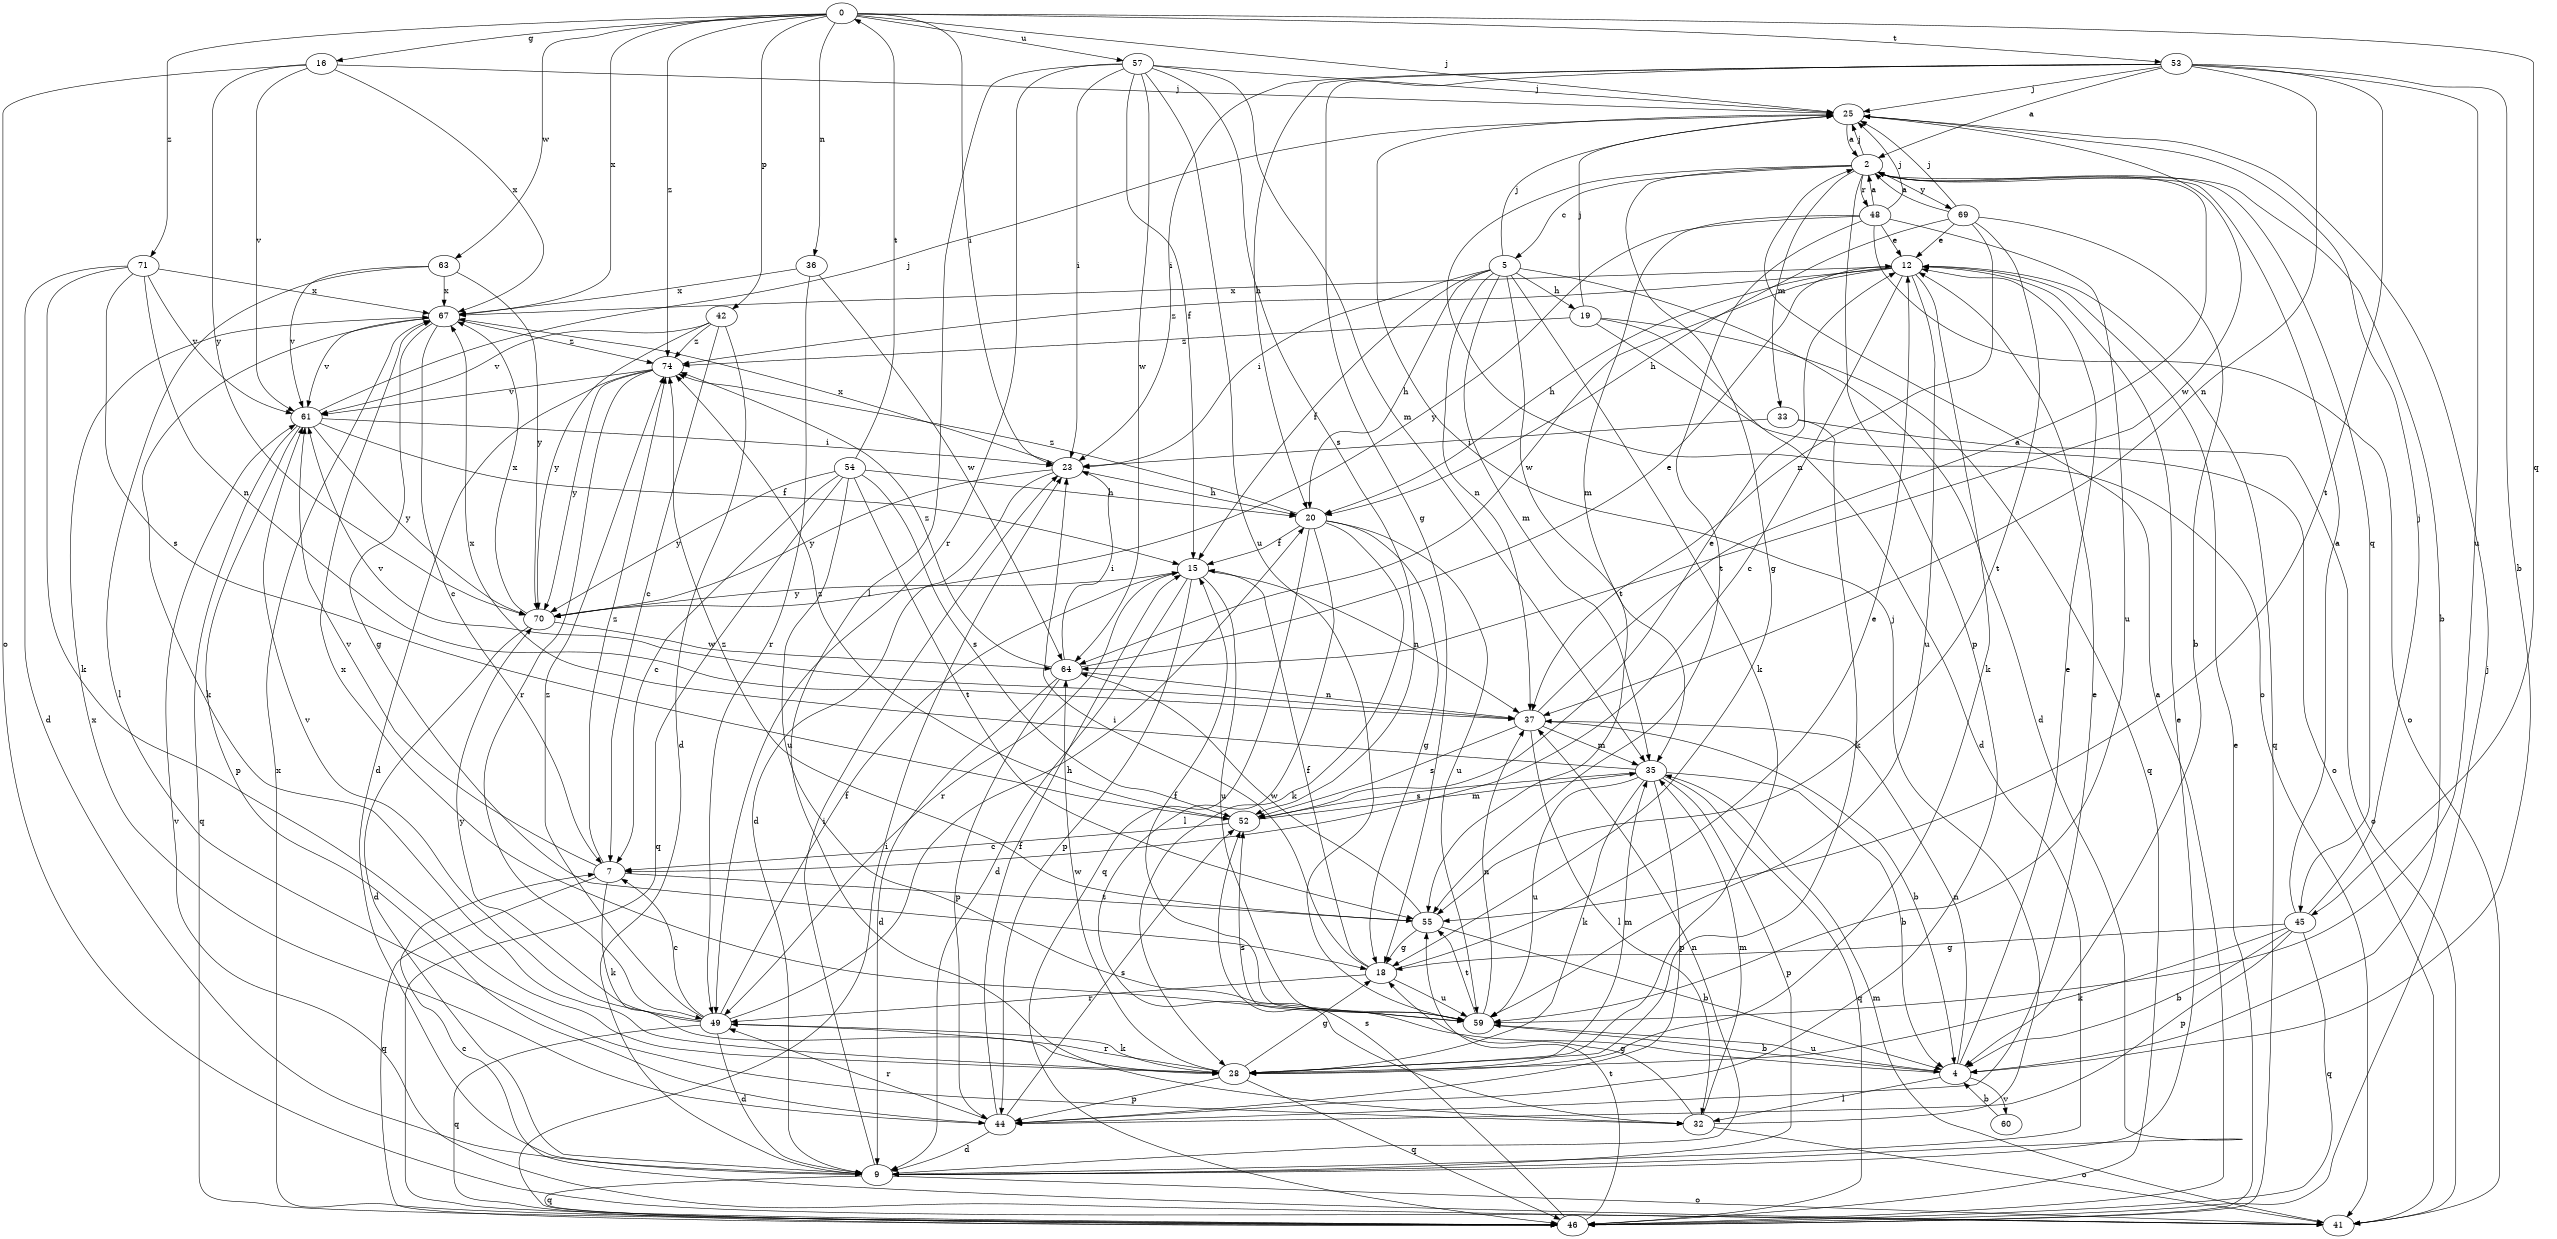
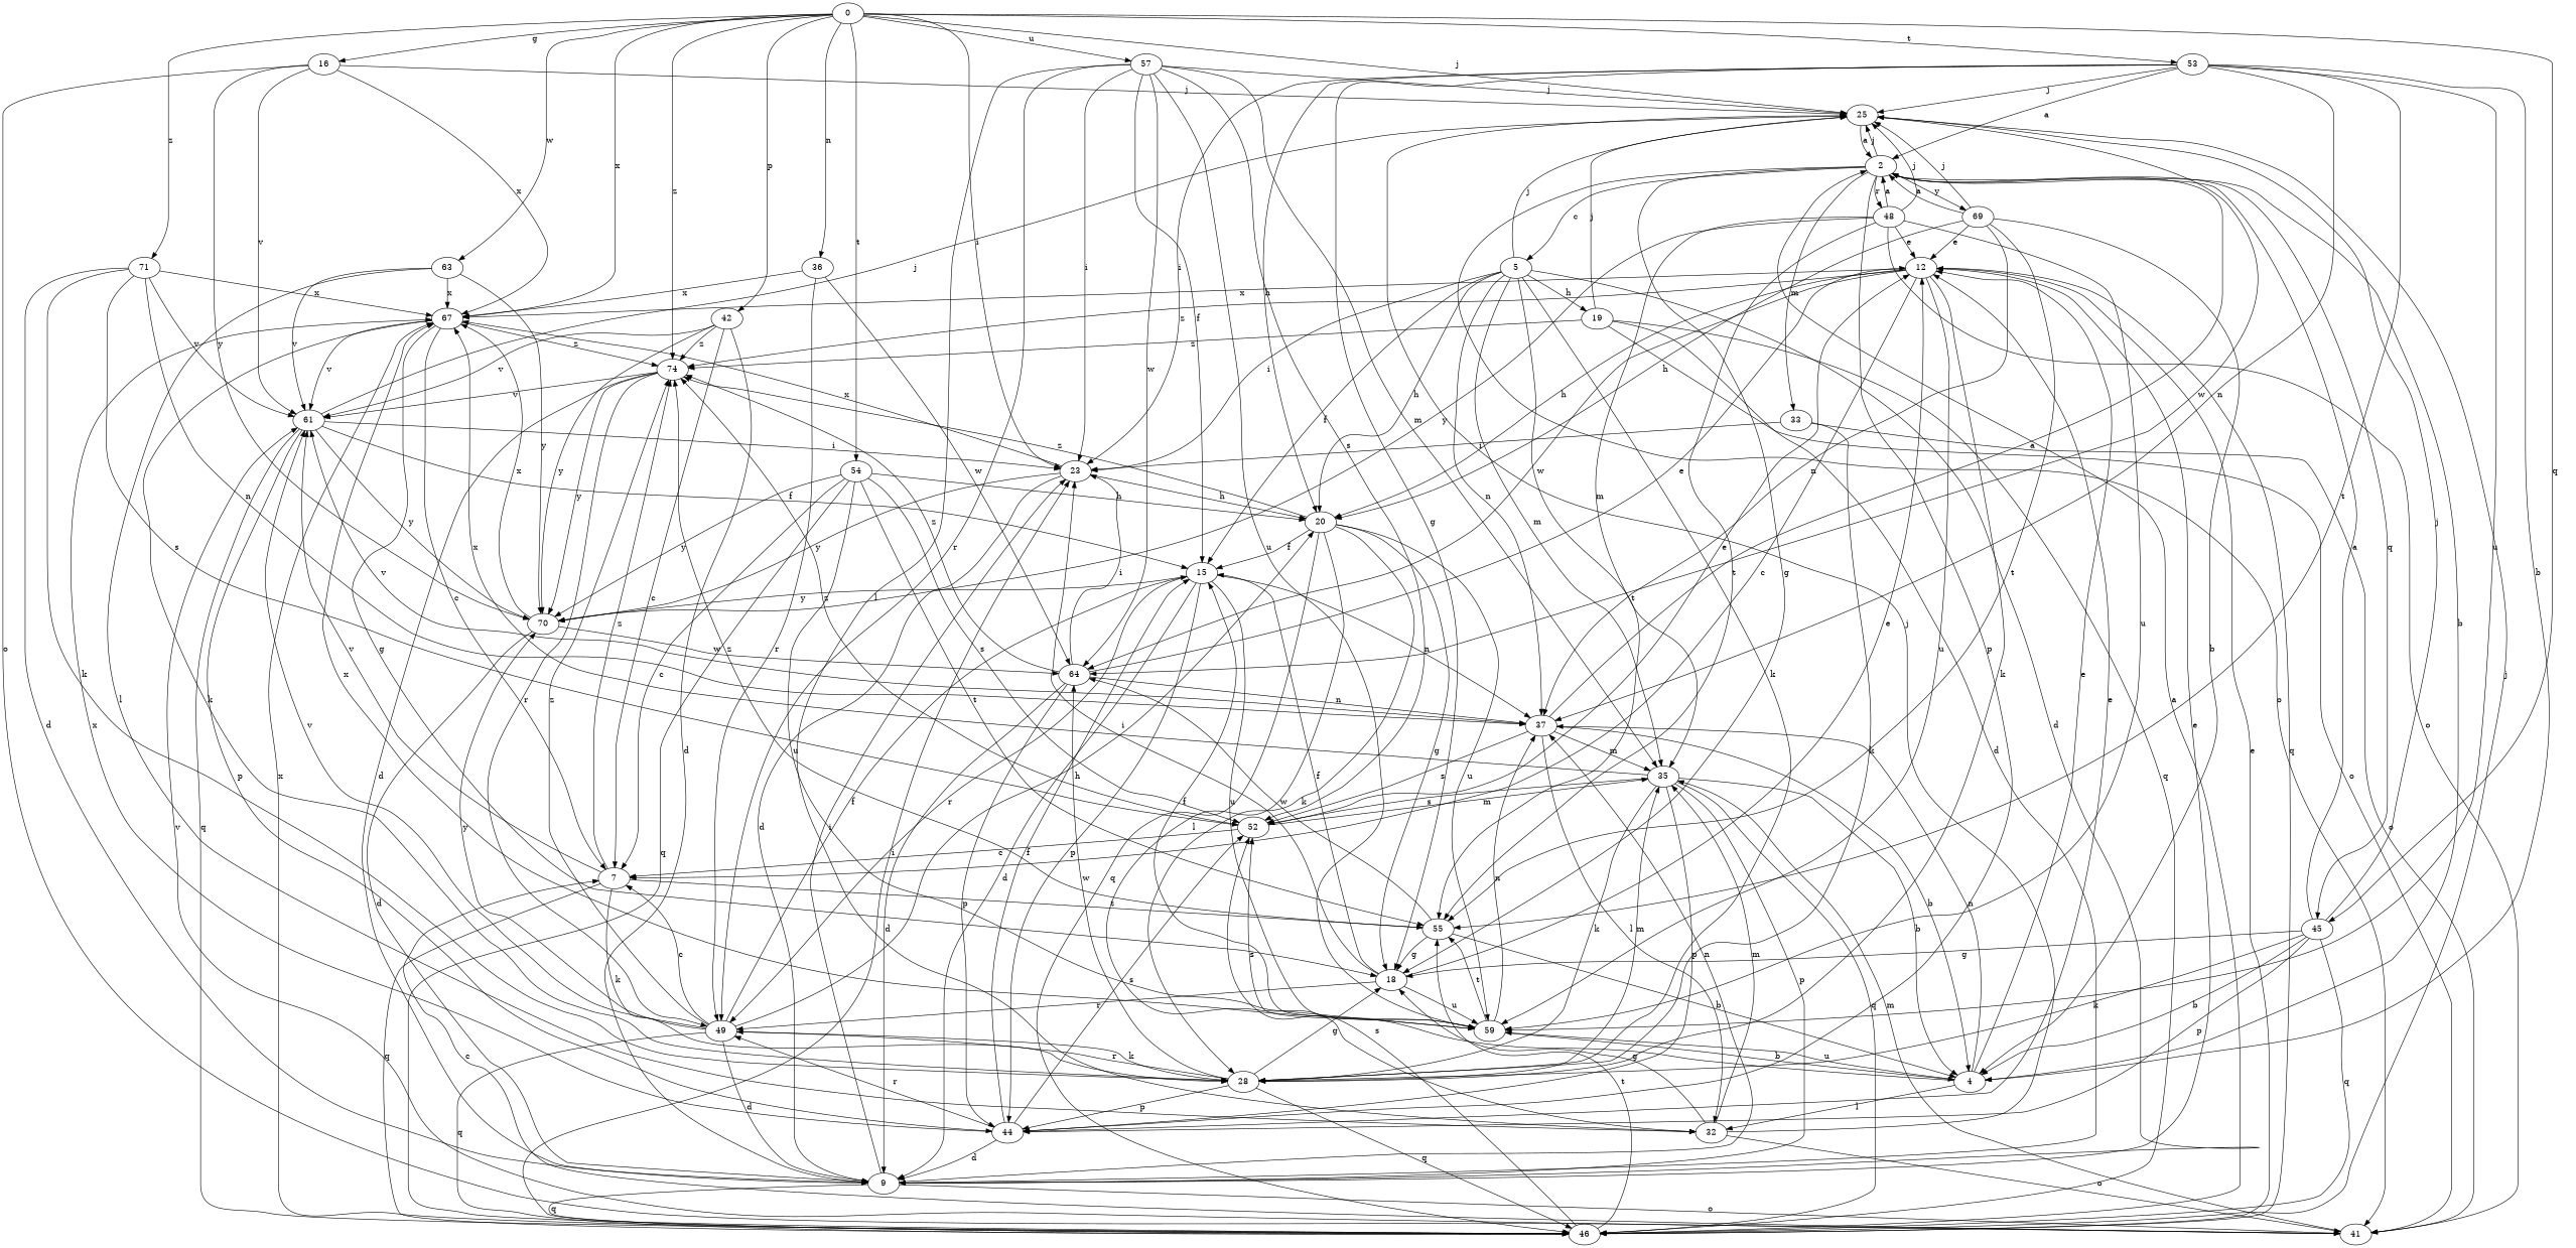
  strict digraph {
    0
    16
    23
    25
    36
    42
    45
    53
    54
    57
    63
    67
    71
    74
    41
    61
    70
    9
    20
    2
    64
    49
    7
    4
    18
    44
    28
    46
    37
    59
    55
    52
    32
    15
    35
    5
    33
    48
    69
    12
-   60
    19
    0 -> 16 [label=g]
    0 -> 23 [label=i]
    0 -> 25 [label=j]
    0 -> 36 [label=n]
    0 -> 42 [label=p]
    0 -> 45 [label=q]
    0 -> 53 [label=t]
-   54 -> 0 [label=t]
+   0 -> 54 [label=t]
    0 -> 57 [label=u]
    0 -> 63 [label=w]
    0 -> 67 [label=x]
    0 -> 71 [label=z]
    0 -> 74 [label=z]
    16 -> 25 [label=j]
    16 -> 67 [label=x]
    16 -> 41 [label=o]
    16 -> 61 [label=v]
    16 -> 70 [label=y]
    23 -> 67 [label=x]
    23 -> 70 [label=y]
    23 -> 9 [label=d]
    23 -> 20 [label=h]
    25 -> 2 [label=a]
    25 -> 64 [label=w]
    36 -> 67 [label=x]
    36 -> 64 [label=w]
    36 -> 49 [label=r]
    42 -> 74 [label=z]
    42 -> 61 [label=v]
    42 -> 70 [label=y]
    42 -> 9 [label=d]
    42 -> 7 [label=c]
    45 -> 25 [label=j]
    45 -> 2 [label=a]
    45 -> 4 [label=b]
    45 -> 18 [label=g]
    45 -> 44 [label=p]
    45 -> 28 [label=k]
    45 -> 46 [label=q]
    53 -> 23 [label=i]
    53 -> 25 [label=j]
    53 -> 20 [label=h]
    53 -> 2 [label=a]
    53 -> 4 [label=b]
    53 -> 18 [label=g]
    53 -> 37 [label=n]
    53 -> 59 [label=u]
    53 -> 55 [label=t]
    54 -> 70 [label=y]
    54 -> 20 [label=h]
    54 -> 7 [label=c]
    54 -> 46 [label=q]
    54 -> 59 [label=u]
    54 -> 55 [label=t]
    54 -> 52 [label=s]
    57 -> 23 [label=i]
    57 -> 25 [label=j]
    57 -> 64 [label=w]
    57 -> 49 [label=r]
    57 -> 59 [label=u]
    57 -> 52 [label=s]
    57 -> 32 [label=l]
    57 -> 15 [label=f]
    57 -> 35 [label=m]
    63 -> 67 [label=x]
    63 -> 61 [label=v]
    63 -> 70 [label=y]
    63 -> 32 [label=l]
    67 -> 74 [label=z]
    67 -> 61 [label=v]
    67 -> 7 [label=c]
    67 -> 18 [label=g]
    67 -> 28 [label=k]
    71 -> 67 [label=x]
    71 -> 61 [label=v]
    71 -> 9 [label=d]
    71 -> 28 [label=k]
    71 -> 37 [label=n]
    71 -> 52 [label=s]
    74 -> 61 [label=v]
    74 -> 70 [label=y]
    74 -> 9 [label=d]
    74 -> 49 [label=r]
    41 -> 61 [label=v]
    41 -> 7 [label=c]
    41 -> 35 [label=m]
    61 -> 23 [label=i]
    61 -> 25 [label=j]
    61 -> 70 [label=y]
    61 -> 44 [label=p]
    61 -> 46 [label=q]
    61 -> 15 [label=f]
    70 -> 67 [label=x]
    70 -> 9 [label=d]
    70 -> 64 [label=w]
    9 -> 23 [label=i]
    9 -> 41 [label=o]
    9 -> 46 [label=q]
    9 -> 37 [label=n]
    9 -> 12 [label=e]
    20 -> 74 [label=z]
    20 -> 18 [label=g]
    20 -> 28 [label=k]
    20 -> 46 [label=q]
    20 -> 59 [label=u]
    20 -> 32 [label=l]
    20 -> 15 [label=f]
    2 -> 25 [label=j]
    2 -> 45 [label=q]
    2 -> 41 [label=o]
    2 -> 4 [label=b]
    2 -> 18 [label=g]
    2 -> 44 [label=p]
    2 -> 5 [label=c]
    2 -> 33 [label=m]
    2 -> 48 [label=r]
    2 -> 69 [label=y]
    64 -> 23 [label=i]
    64 -> 74 [label=z]
    64 -> 9 [label=d]
    64 -> 44 [label=p]
    64 -> 37 [label=n]
    64 -> 12 [label=e]
    49 -> 74 [label=z]
    49 -> 61 [label=v]
    49 -> 70 [label=y]
    49 -> 9 [label=d]
    49 -> 20 [label=h]
    49 -> 7 [label=c]
    49 -> 28 [label=k]
    49 -> 46 [label=q]
    49 -> 15 [label=f]
    7 -> 74 [label=z]
    7 -> 61 [label=v]
    7 -> 28 [label=k]
    7 -> 46 [label=q]
    7 -> 55 [label=t]
    4 -> 37 [label=n]
    4 -> 59 [label=u]
    4 -> 52 [label=s]
    4 -> 32 [label=l]
    4 -> 12 [label=e]
-   4 -> 60 [label=v]
    18 -> 23 [label=i]
    18 -> 49 [label=r]
    18 -> 59 [label=u]
    18 -> 15 [label=f]
    18 -> 12 [label=e]
    44 -> 67 [label=x]
    44 -> 9 [label=d]
    44 -> 49 [label=r]
    44 -> 52 [label=s]
    44 -> 15 [label=f]
    44 -> 12 [label=e]
    28 -> 64 [label=w]
    28 -> 49 [label=r]
    28 -> 18 [label=g]
    28 -> 44 [label=p]
    28 -> 46 [label=q]
    28 -> 35 [label=m]
    46 -> 23 [label=i]
    46 -> 25 [label=j]
    46 -> 67 [label=x]
    46 -> 2 [label=a]
    46 -> 55 [label=t]
    46 -> 52 [label=s]
    46 -> 12 [label=e]
    37 -> 61 [label=v]
    37 -> 2 [label=a]
    37 -> 4 [label=b]
    37 -> 52 [label=s]
    37 -> 32 [label=l]
    37 -> 35 [label=m]
    59 -> 67 [label=x]
    59 -> 4 [label=b]
    59 -> 37 [label=n]
    59 -> 55 [label=t]
    59 -> 15 [label=f]
    55 -> 74 [label=z]
    55 -> 64 [label=w]
    55 -> 4 [label=b]
    55 -> 18 [label=g]
    52 -> 74 [label=z]
    52 -> 7 [label=c]
    52 -> 35 [label=m]
    52 -> 12 [label=e]
    32 -> 25 [label=j]
    32 -> 41 [label=o]
    32 -> 18 [label=g]
    32 -> 35 [label=m]
    15 -> 70 [label=y]
    15 -> 9 [label=d]
    15 -> 49 [label=r]
    15 -> 44 [label=p]
    15 -> 37 [label=n]
    15 -> 59 [label=u]
    35 -> 67 [label=x]
    35 -> 9 [label=p]
    35 -> 4 [label=b]
    35 -> 44 [label=p]
    35 -> 28 [label=k]
    35 -> 46 [label=q]
-   35 -> 59 [label=u]
    35 -> 52 [label=s]
    5 -> 23 [label=i]
    5 -> 25 [label=j]
    5 -> 9 [label=d]
    5 -> 20 [label=h]
    5 -> 28 [label=k]
    5 -> 37 [label=n]
    5 -> 55 [label=t]
    5 -> 15 [label=f]
    5 -> 35 [label=m]
    5 -> 19 [label=h]
    33 -> 23 [label=i]
    33 -> 41 [label=o]
    33 -> 28 [label=k]
    48 -> 25 [label=j]
    48 -> 41 [label=o]
    48 -> 70 [label=y]
    48 -> 2 [label=a]
    48 -> 59 [label=u]
    48 -> 55 [label=t]
    48 -> 35 [label=m]
    48 -> 12 [label=e]
    69 -> 25 [label=j]
    69 -> 20 [label=h]
    69 -> 2 [label=a]
    69 -> 4 [label=b]
    69 -> 37 [label=n]
    69 -> 55 [label=t]
    69 -> 12 [label=e]
    12 -> 67 [label=x]
    12 -> 74 [label=z]
    12 -> 20 [label=h]
    12 -> 64 [label=w]
    12 -> 7 [label=c]
    12 -> 28 [label=k]
    12 -> 46 [label=q]
    12 -> 59 [label=u]
-   60 -> 4 [label=b]
    19 -> 25 [label=j]
    19 -> 74 [label=z]
    19 -> 41 [label=o]
    19 -> 9 [label=d]
    19 -> 46 [label=q]
  }
